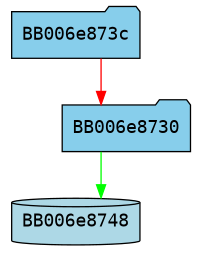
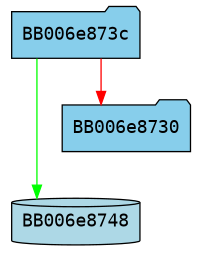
  digraph {
    fontname="DejaVu Sans Mono"
    splines=ortho
    node [fillcolor=skyblue fontname="DejaVu Sans Mono" shape=folder style=filled]
    edge [arrowhead=normal fontname="DejaVu Sans Mono"]
    BB006e8748 [fillcolor=lightblue shape=cylinder]
    BB006e8730
    BB006e873c
-   BB006e8730 -> BB006e8748 [color=green]
+   BB006e873c -> BB006e8748 [color=green]
    BB006e873c -> BB006e8730 [color=red]
  }
